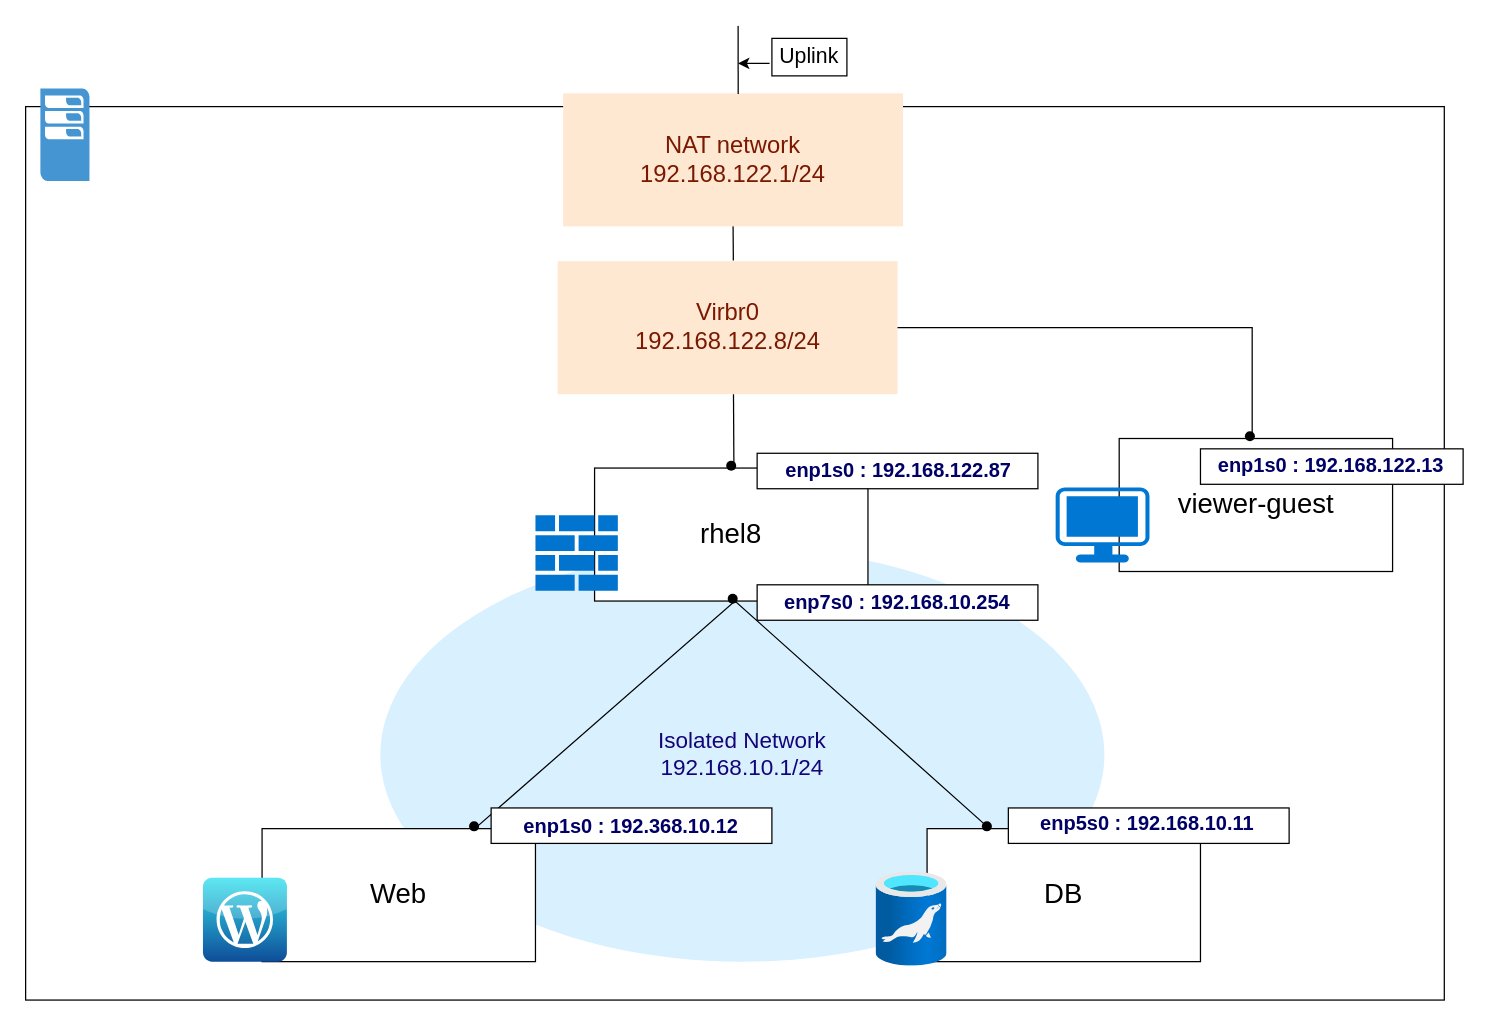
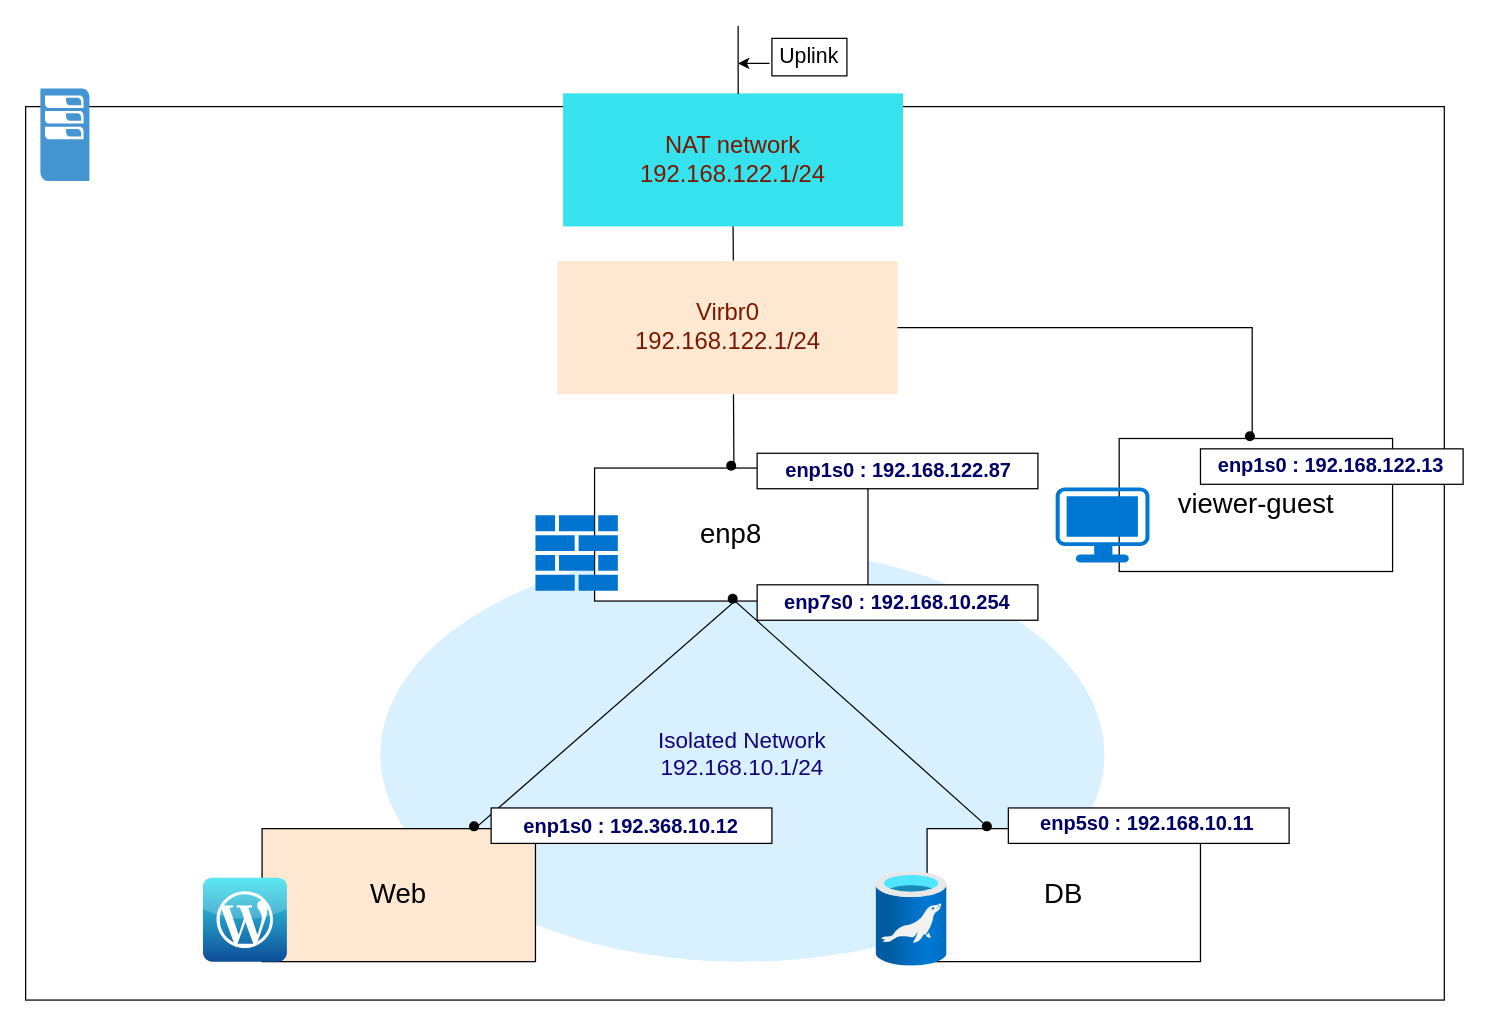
  <mxCell id="0" />
  <mxCell id="1" style="" parent="0" />
  <mxCell id="2" value="" style="group" parent="1" vertex="1" connectable="0"><mxGeometry x="20" y="70" width="1134.94" height="729.35" as="geometry" /></mxCell>
  <mxCell id="3" value="" style="rounded=0;whiteSpace=wrap;html=1;" parent="2" vertex="1"><mxGeometry y="14.587" width="1134.94" height="714.763" as="geometry" /></mxCell>
  <mxCell id="4" value="" style="pointerEvents=1;shadow=0;dashed=0;html=1;strokeColor=none;fillColor=#4495D1;labelPosition=center;verticalLabelPosition=bottom;verticalAlign=top;align=center;outlineConnect=0;shape=mxgraph.veeam.2d.esx_esxi;" parent="2" vertex="1"><mxGeometry x="11.822" width="39.25" height="74.102" as="geometry" /></mxCell>
- <mxCell id="5" value="&lt;font color=&quot;#7a1800&quot;&gt;NAT network&lt;br&gt;192.168.122.1/24&lt;/font&gt;" style="rounded=0;whiteSpace=wrap;html=1;fontSize=19;fontColor=#14047A;fillColor=#FFE8D1;strokeColor=none;" vertex="1" parent="2"><mxGeometry x="430.004" y="3.995" width="271.914" height="106.402" as="geometry" /></mxCell>
+ <mxCell id="5" value="&lt;font color=&quot;#7a1800&quot;&gt;NAT network&lt;br&gt;192.168.122.1/24&lt;/font&gt;" style="rounded=0;whiteSpace=wrap;html=1;fontSize=19;fontColor=#14047A;fillColor=#35e2ee;strokeColor=none;" vertex="1" parent="2"><mxGeometry x="430.004" y="3.995" width="271.914" height="106.402" as="geometry" /></mxCell>
  <mxCell id="6" value="" style="group" parent="1" vertex="1" connectable="0"><mxGeometry x="303.736" y="208.225" width="579.294" height="560.386" as="geometry" /></mxCell>
  <mxCell id="7" value="&lt;font color=&quot;#14047a&quot; style=&quot;font-size: 18px;&quot;&gt;Isolated Network&lt;br&gt;192.168.10.1/24&lt;/font&gt;" style="ellipse;whiteSpace=wrap;html=1;fillColor=#D9F0FF;strokeColor=none;" parent="6" vertex="1"><mxGeometry y="229.356" width="579.294" height="331.03" as="geometry" /></mxCell>
- <mxCell id="8" value="&lt;font color=&quot;#7a1800&quot;&gt;Virbr0&lt;br&gt;192.168.122.8/24&lt;/font&gt;" style="rounded=0;whiteSpace=wrap;html=1;fontSize=19;fontColor=#14047A;fillColor=#FFE8D1;strokeColor=none;" parent="6" vertex="1"><mxGeometry x="141.868" width="271.914" height="106.402" as="geometry" /></mxCell>
+ <mxCell id="8" value="&lt;font color=&quot;#7a1800&quot;&gt;Virbr0&lt;br&gt;192.168.122.1/24&lt;/font&gt;" style="rounded=0;whiteSpace=wrap;html=1;fontSize=19;fontColor=#14047A;fillColor=#FFE8D1;strokeColor=none;" parent="6" vertex="1"><mxGeometry x="141.868" width="271.914" height="106.402" as="geometry" /></mxCell>
  <mxCell id="9" value="" style="endArrow=none;html=1;rounded=0;fontSize=22;fontColor=#7A1800;" parent="1" edge="1"><mxGeometry width="50" height="50" relative="1" as="geometry"><mxPoint x="379.333" y="662.209" as="sourcePoint" /><mxPoint x="791.036" y="662.209" as="targetPoint" /><Array as="points"><mxPoint x="587.472" y="480.142" /></Array></mxGeometry></mxCell>
  <mxCell id="10" value="" style="endArrow=none;html=1;rounded=0;fontSize=22;fontColor=#7A1800;exitX=0.534;exitY=0.99;exitDx=0;exitDy=0;exitPerimeter=0;" parent="1" edge="1"><mxGeometry width="50" height="50" relative="1" as="geometry"><mxPoint x="587.223" y="479.078" as="sourcePoint" /><mxPoint x="586.289" y="314.627" as="targetPoint" /></mxGeometry></mxCell>
  <mxCell id="11" value="" style="endArrow=none;html=1;rounded=0;fontSize=22;fontColor=#7A1800;" parent="1" edge="1"><mxGeometry width="50" height="50" relative="1" as="geometry"><mxPoint x="1001.253" y="350.095" as="sourcePoint" /><mxPoint x="717.517" y="261.426" as="targetPoint" /><Array as="points"><mxPoint x="1001.253" y="261.426" /></Array></mxGeometry></mxCell>
  <mxCell id="12" value="" style="endArrow=none;html=1;rounded=0;fontSize=22;fontColor=#7A1800;exitX=0.517;exitY=-0.005;exitDx=0;exitDy=0;exitPerimeter=0;entryX=0.5;entryY=1;entryDx=0;entryDy=0;" parent="1" edge="1" target="5"><mxGeometry width="50" height="50" relative="1" as="geometry"><mxPoint x="586.183" y="207.693" as="sourcePoint" /><mxPoint x="586.289" y="172.757" as="targetPoint" /></mxGeometry></mxCell>
- <mxCell id="13" value="&lt;font style=&quot;font-size: 22px;&quot;&gt;rhel8&lt;/font&gt;" style="rounded=0;whiteSpace=wrap;html=1;" parent="1" vertex="1"><mxGeometry x="475.16" y="373.74" width="218.713" height="106.402" as="geometry" /></mxCell>
+ <mxCell id="13" value="&lt;font style=&quot;font-size: 22px;&quot;&gt;enp8&lt;/font&gt;" style="rounded=0;whiteSpace=wrap;html=1;" parent="1" vertex="1"><mxGeometry x="475.16" y="373.74" width="218.713" height="106.402" as="geometry" /></mxCell>
  <mxCell id="14" value="" style="shape=image;html=1;verticalAlign=top;verticalLabelPosition=bottom;labelBackgroundColor=#ffffff;imageAspect=0;aspect=fixed;image=https://cdn1.iconfinder.com/data/icons/Futurosoft%20Icons%200.5.2/128x128/apps/redhat.png" parent="1" vertex="1"><mxGeometry x="427.87" y="338.272" width="69.988" height="69.988" as="geometry" /></mxCell>
- <mxCell id="15" value="&lt;font style=&quot;font-size: 22px;&quot;&gt;Web&lt;/font&gt;" style="rounded=0;whiteSpace=wrap;html=1;" parent="1" vertex="1"><mxGeometry x="209.157" y="662.209" width="218.713" height="106.402" as="geometry" /></mxCell>
+ <mxCell id="15" value="&lt;font style=&quot;font-size: 22px;&quot;&gt;Web&lt;/font&gt;" style="rounded=0;whiteSpace=wrap;html=1;fillColor=#ffe8d1;" parent="1" vertex="1"><mxGeometry x="209.157" y="662.209" width="218.713" height="106.402" as="geometry" /></mxCell>
  <mxCell id="16" value="" style="shape=image;html=1;verticalAlign=top;verticalLabelPosition=bottom;labelBackgroundColor=#ffffff;imageAspect=0;aspect=fixed;image=https://cdn1.iconfinder.com/data/icons/Futurosoft%20Icons%200.5.2/128x128/apps/redhat.png" parent="1" vertex="1"><mxGeometry x="161.868" y="626.742" width="69.988" height="69.988" as="geometry" /></mxCell>
  <mxCell id="17" value="&lt;font style=&quot;font-size: 22px;&quot;&gt;DB&lt;/font&gt;" style="rounded=0;whiteSpace=wrap;html=1;" parent="1" vertex="1"><mxGeometry x="741.162" y="662.209" width="218.713" height="106.402" as="geometry" /></mxCell>
  <mxCell id="18" value="" style="shape=image;html=1;verticalAlign=top;verticalLabelPosition=bottom;labelBackgroundColor=#ffffff;imageAspect=0;aspect=fixed;image=https://cdn1.iconfinder.com/data/icons/Futurosoft%20Icons%200.5.2/128x128/apps/redhat.png" parent="1" vertex="1"><mxGeometry x="693.873" y="626.742" width="69.988" height="69.988" as="geometry" /></mxCell>
  <mxCell id="19" value="&lt;font style=&quot;font-size: 22px;&quot;&gt;viewer-guest&lt;/font&gt;" style="rounded=0;whiteSpace=wrap;html=1;" parent="1" vertex="1"><mxGeometry x="894.852" y="350.095" width="218.713" height="106.402" as="geometry" /></mxCell>
  <mxCell id="20" value="" style="shape=image;html=1;verticalAlign=top;verticalLabelPosition=bottom;labelBackgroundColor=#ffffff;imageAspect=0;aspect=fixed;image=https://cdn1.iconfinder.com/data/icons/Futurosoft%20Icons%200.5.2/128x128/apps/redhat.png" parent="1" vertex="1"><mxGeometry x="847.563" y="314.627" width="69.988" height="69.988" as="geometry" /></mxCell>
  <mxCell id="21" value="" style="aspect=fixed;html=1;points=[];align=center;image;fontSize=12;image=img/lib/azure2/databases/Azure_Database_MariaDB_Server.svg;fontColor=#7A1800;fillColor=#FFE8D1;" parent="1" vertex="1"><mxGeometry x="700.493" y="696.731" width="56.747" height="75.663" as="geometry" /></mxCell>
  <mxCell id="22" value="" style="dashed=0;outlineConnect=0;html=1;align=center;labelPosition=center;verticalLabelPosition=bottom;verticalAlign=top;shape=mxgraph.webicons.wordpress_2;fillColor=#35E2EE;gradientColor=#0E4D99;fontSize=22;fontColor=#7A1800;" parent="1" vertex="1"><mxGeometry x="161.868" y="701.46" width="67.151" height="67.152" as="geometry" /></mxCell>
  <mxCell id="23" value="" style="sketch=0;pointerEvents=1;shadow=0;dashed=0;html=1;strokeColor=none;labelPosition=center;verticalLabelPosition=bottom;verticalAlign=top;outlineConnect=0;align=center;shape=mxgraph.office.concepts.firewall;fillColor=#0074ce;fontSize=22;fontColor=#7A1800;" parent="1" vertex="1"><mxGeometry x="427.87" y="411.572" width="65.898" height="60.295" as="geometry" /></mxCell>
  <mxCell id="24" value="" style="points=[[0.03,0.03,0],[0.5,0,0],[0.97,0.03,0],[1,0.4,0],[0.97,0.745,0],[0.5,1,0],[0.03,0.745,0],[0,0.4,0]];verticalLabelPosition=bottom;sketch=0;html=1;verticalAlign=top;aspect=fixed;align=center;pointerEvents=1;shape=mxgraph.cisco19.workstation;fillColor=#0077d3;strokeColor=none;fontSize=22;fontColor=#7A1800;" parent="1" vertex="1"><mxGeometry x="844.016" y="389.346" width="75.072" height="60.057" as="geometry" /></mxCell>
  <mxCell id="25" value="" style="rounded=0;whiteSpace=wrap;html=1;labelBorderColor=none;strokeColor=default;strokeWidth=1;fontSize=16;fontColor=#000066;fillColor=default;" parent="1" vertex="1"><mxGeometry x="605.205" y="467.138" width="224.624" height="28.374" as="geometry" /></mxCell>
  <mxCell id="26" value="" style="rounded=0;whiteSpace=wrap;html=1;labelBorderColor=none;strokeColor=default;strokeWidth=1;fontSize=16;fontColor=#000066;fillColor=default;" parent="1" vertex="1"><mxGeometry x="605.205" y="361.917" width="224.624" height="28.374" as="geometry" /></mxCell>
  <mxCell id="27" value="" style="rounded=0;whiteSpace=wrap;html=1;labelBorderColor=none;strokeColor=default;strokeWidth=1;fontSize=16;fontColor=#000066;fillColor=default;" parent="1" vertex="1"><mxGeometry x="392.403" y="645.657" width="224.624" height="28.374" as="geometry" /></mxCell>
  <mxCell id="28" value="" style="rounded=0;whiteSpace=wrap;html=1;labelBorderColor=none;strokeColor=default;strokeWidth=1;fontSize=16;fontColor=#000066;fillColor=default;" parent="1" vertex="1"><mxGeometry x="806.185" y="645.657" width="224.624" height="28.374" as="geometry" /></mxCell>
  <mxCell id="29" value="" style="rounded=0;whiteSpace=wrap;html=1;labelBorderColor=none;strokeColor=default;strokeWidth=1;fontSize=16;fontColor=#000066;fillColor=default;" parent="1" vertex="1"><mxGeometry x="959.872" y="358.371" width="210.128" height="28.374" as="geometry" /></mxCell>
  <mxCell id="30" value="&lt;font color=&quot;#000066&quot; style=&quot;font-size: 16px;&quot;&gt;&lt;b&gt;enp7s0 : 192.168.10.254&lt;/b&gt;&lt;/font&gt;" style="text;html=1;strokeColor=none;fillColor=none;align=center;verticalAlign=middle;whiteSpace=wrap;rounded=0;fontSize=22;fontColor=#7A1800;labelBorderColor=none;" parent="1" vertex="1"><mxGeometry x="605.205" y="462.409" width="224.624" height="35.468" as="geometry" /></mxCell>
  <mxCell id="31" value="&lt;font color=&quot;#000066&quot; style=&quot;font-size: 16px;&quot;&gt;&lt;b&gt;enp1s0 : 192.368.10.12&lt;/b&gt;&lt;/font&gt;" style="text;html=1;strokeColor=none;fillColor=none;align=center;verticalAlign=middle;whiteSpace=wrap;rounded=0;fontSize=22;fontColor=#7A1800;" parent="1" vertex="1"><mxGeometry x="392.403" y="640.928" width="224.624" height="35.468" as="geometry" /></mxCell>
  <mxCell id="32" value="&lt;font color=&quot;#000066&quot; style=&quot;font-size: 16px;&quot;&gt;&lt;b&gt;enp5s0 : 192.168.10.11&lt;/b&gt;&lt;/font&gt;" style="text;html=1;strokeColor=none;fillColor=none;align=center;verticalAlign=middle;whiteSpace=wrap;rounded=0;fontSize=22;fontColor=#7A1800;" parent="1" vertex="1"><mxGeometry x="805.003" y="639.746" width="224.624" height="35.468" as="geometry" /></mxCell>
  <mxCell id="33" value="" style="shape=waypoint;sketch=0;fillStyle=solid;size=6;pointerEvents=1;points=[];fillColor=#021926;resizable=0;rotatable=0;perimeter=centerPerimeter;snapToPoint=1;rounded=0;labelBorderColor=none;strokeColor=default;strokeWidth=2;fontSize=16;fontColor=#000066;" parent="1" vertex="1"><mxGeometry x="575.649" y="468.32" width="20" height="20" as="geometry" /></mxCell>
  <mxCell id="34" value="" style="shape=waypoint;sketch=0;fillStyle=solid;size=6;pointerEvents=1;points=[];fillColor=#021926;resizable=0;rotatable=0;perimeter=centerPerimeter;snapToPoint=1;rounded=0;labelBorderColor=none;strokeColor=default;strokeWidth=2;fontSize=16;fontColor=#000066;" parent="1" vertex="1"><mxGeometry x="574.467" y="361.917" width="20" height="20" as="geometry" /></mxCell>
  <mxCell id="35" value="" style="shape=waypoint;sketch=0;fillStyle=solid;size=6;pointerEvents=1;points=[];fillColor=none;resizable=0;rotatable=0;perimeter=centerPerimeter;snapToPoint=1;rounded=0;labelBorderColor=none;strokeColor=default;strokeWidth=2;fontSize=16;fontColor=#000066;" parent="1" vertex="1"><mxGeometry x="368.759" y="650.386" width="20" height="20" as="geometry" /></mxCell>
  <mxCell id="36" value="" style="shape=waypoint;sketch=0;fillStyle=solid;size=6;pointerEvents=1;points=[];fillColor=none;resizable=0;rotatable=0;perimeter=centerPerimeter;snapToPoint=1;rounded=0;labelBorderColor=none;strokeColor=default;strokeWidth=2;fontSize=16;fontColor=#000066;" parent="1" vertex="1"><mxGeometry x="778.993" y="650.386" width="20" height="20" as="geometry" /></mxCell>
  <mxCell id="37" value="" style="shape=waypoint;sketch=0;fillStyle=solid;size=6;pointerEvents=1;points=[];fillColor=#021926;resizable=0;rotatable=0;perimeter=centerPerimeter;snapToPoint=1;rounded=0;labelBorderColor=none;strokeColor=default;strokeWidth=2;fontSize=16;fontColor=#000066;" parent="1" vertex="1"><mxGeometry x="989.431" y="338.272" width="20" height="20" as="geometry" /></mxCell>
  <mxCell id="38" value="&lt;font color=&quot;#000066&quot; style=&quot;font-size: 16px;&quot;&gt;&lt;b&gt;enp1s0 : 192.168.122.13&lt;/b&gt;&lt;/font&gt;" style="text;html=1;strokeColor=none;fillColor=none;align=center;verticalAlign=middle;whiteSpace=wrap;rounded=0;fontSize=22;fontColor=#7A1800;" parent="1" vertex="1"><mxGeometry x="966.429" y="352.459" width="197.123" height="35.468" as="geometry" /></mxCell>
  <mxCell id="39" value="&lt;font color=&quot;#000066&quot; style=&quot;font-size: 16px;&quot;&gt;&lt;b&gt;enp1s0 : 192.168.122.87&lt;/b&gt;&lt;/font&gt;" style="text;html=1;strokeColor=none;fillColor=none;align=center;verticalAlign=middle;whiteSpace=wrap;rounded=0;fontSize=22;fontColor=#7A1800;labelBorderColor=none;" parent="1" vertex="1"><mxGeometry x="606.387" y="356.006" width="224.624" height="35.468" as="geometry" /></mxCell>
  <mxCell id="40" value="" style="endArrow=none;html=1;rounded=0;exitX=0.515;exitY=0.004;exitDx=0;exitDy=0;exitPerimeter=0;" edge="1" parent="1" source="5"><mxGeometry width="50" height="50" relative="1" as="geometry"><mxPoint x="590" y="70" as="sourcePoint" /><mxPoint x="590" as="targetPoint" y="20" /></mxGeometry></mxCell>
  <mxCell id="41" value="&lt;font style=&quot;font-size: 17px;&quot;&gt;Uplink&lt;/font&gt;" style="text;html=1;strokeColor=default;fillColor=none;align=center;verticalAlign=middle;whiteSpace=wrap;rounded=0;" vertex="1" parent="1"><mxGeometry x="617.03" y="30" width="60" height="30" as="geometry" /></mxCell>
  <mxCell id="42" value="" style="endArrow=classic;html=1;rounded=0;fontSize=17;exitX=-0.031;exitY=0.667;exitDx=0;exitDy=0;exitPerimeter=0;" edge="1" parent="1" source="41"><mxGeometry width="50" height="50" relative="1" as="geometry"><mxPoint x="610" y="50" as="sourcePoint" /><mxPoint x="590" y="50" as="targetPoint" /></mxGeometry></mxCell>
